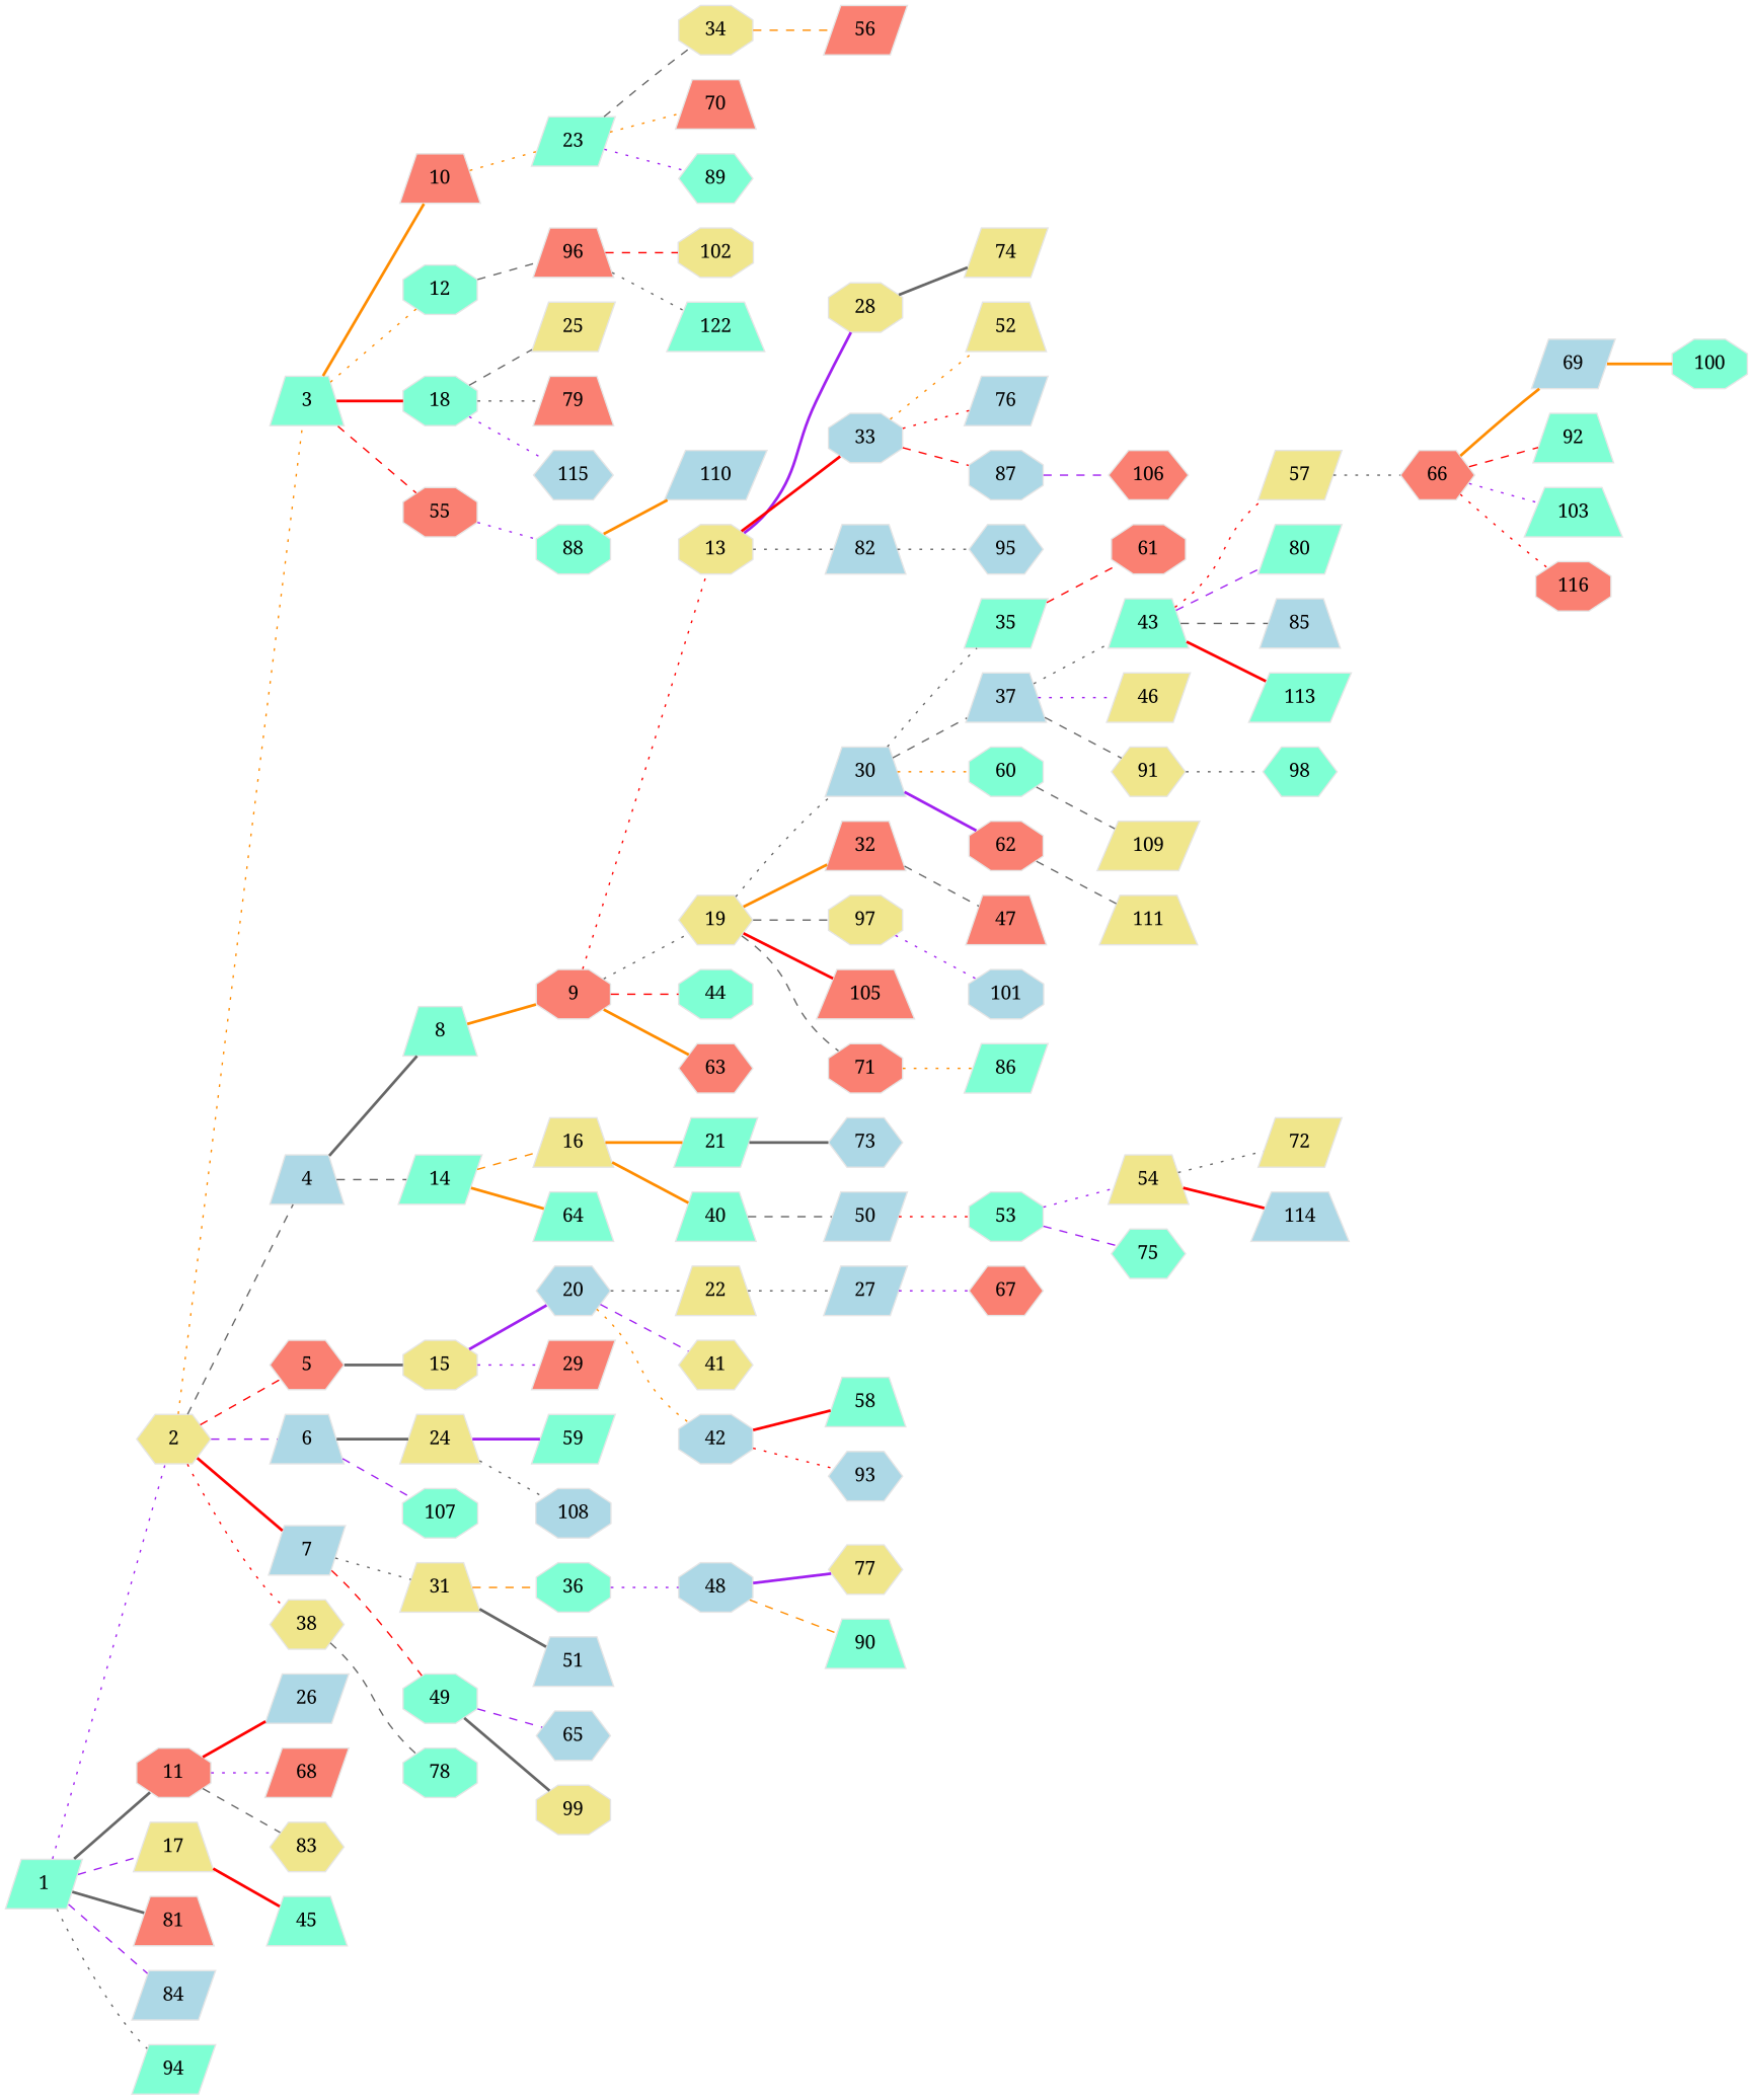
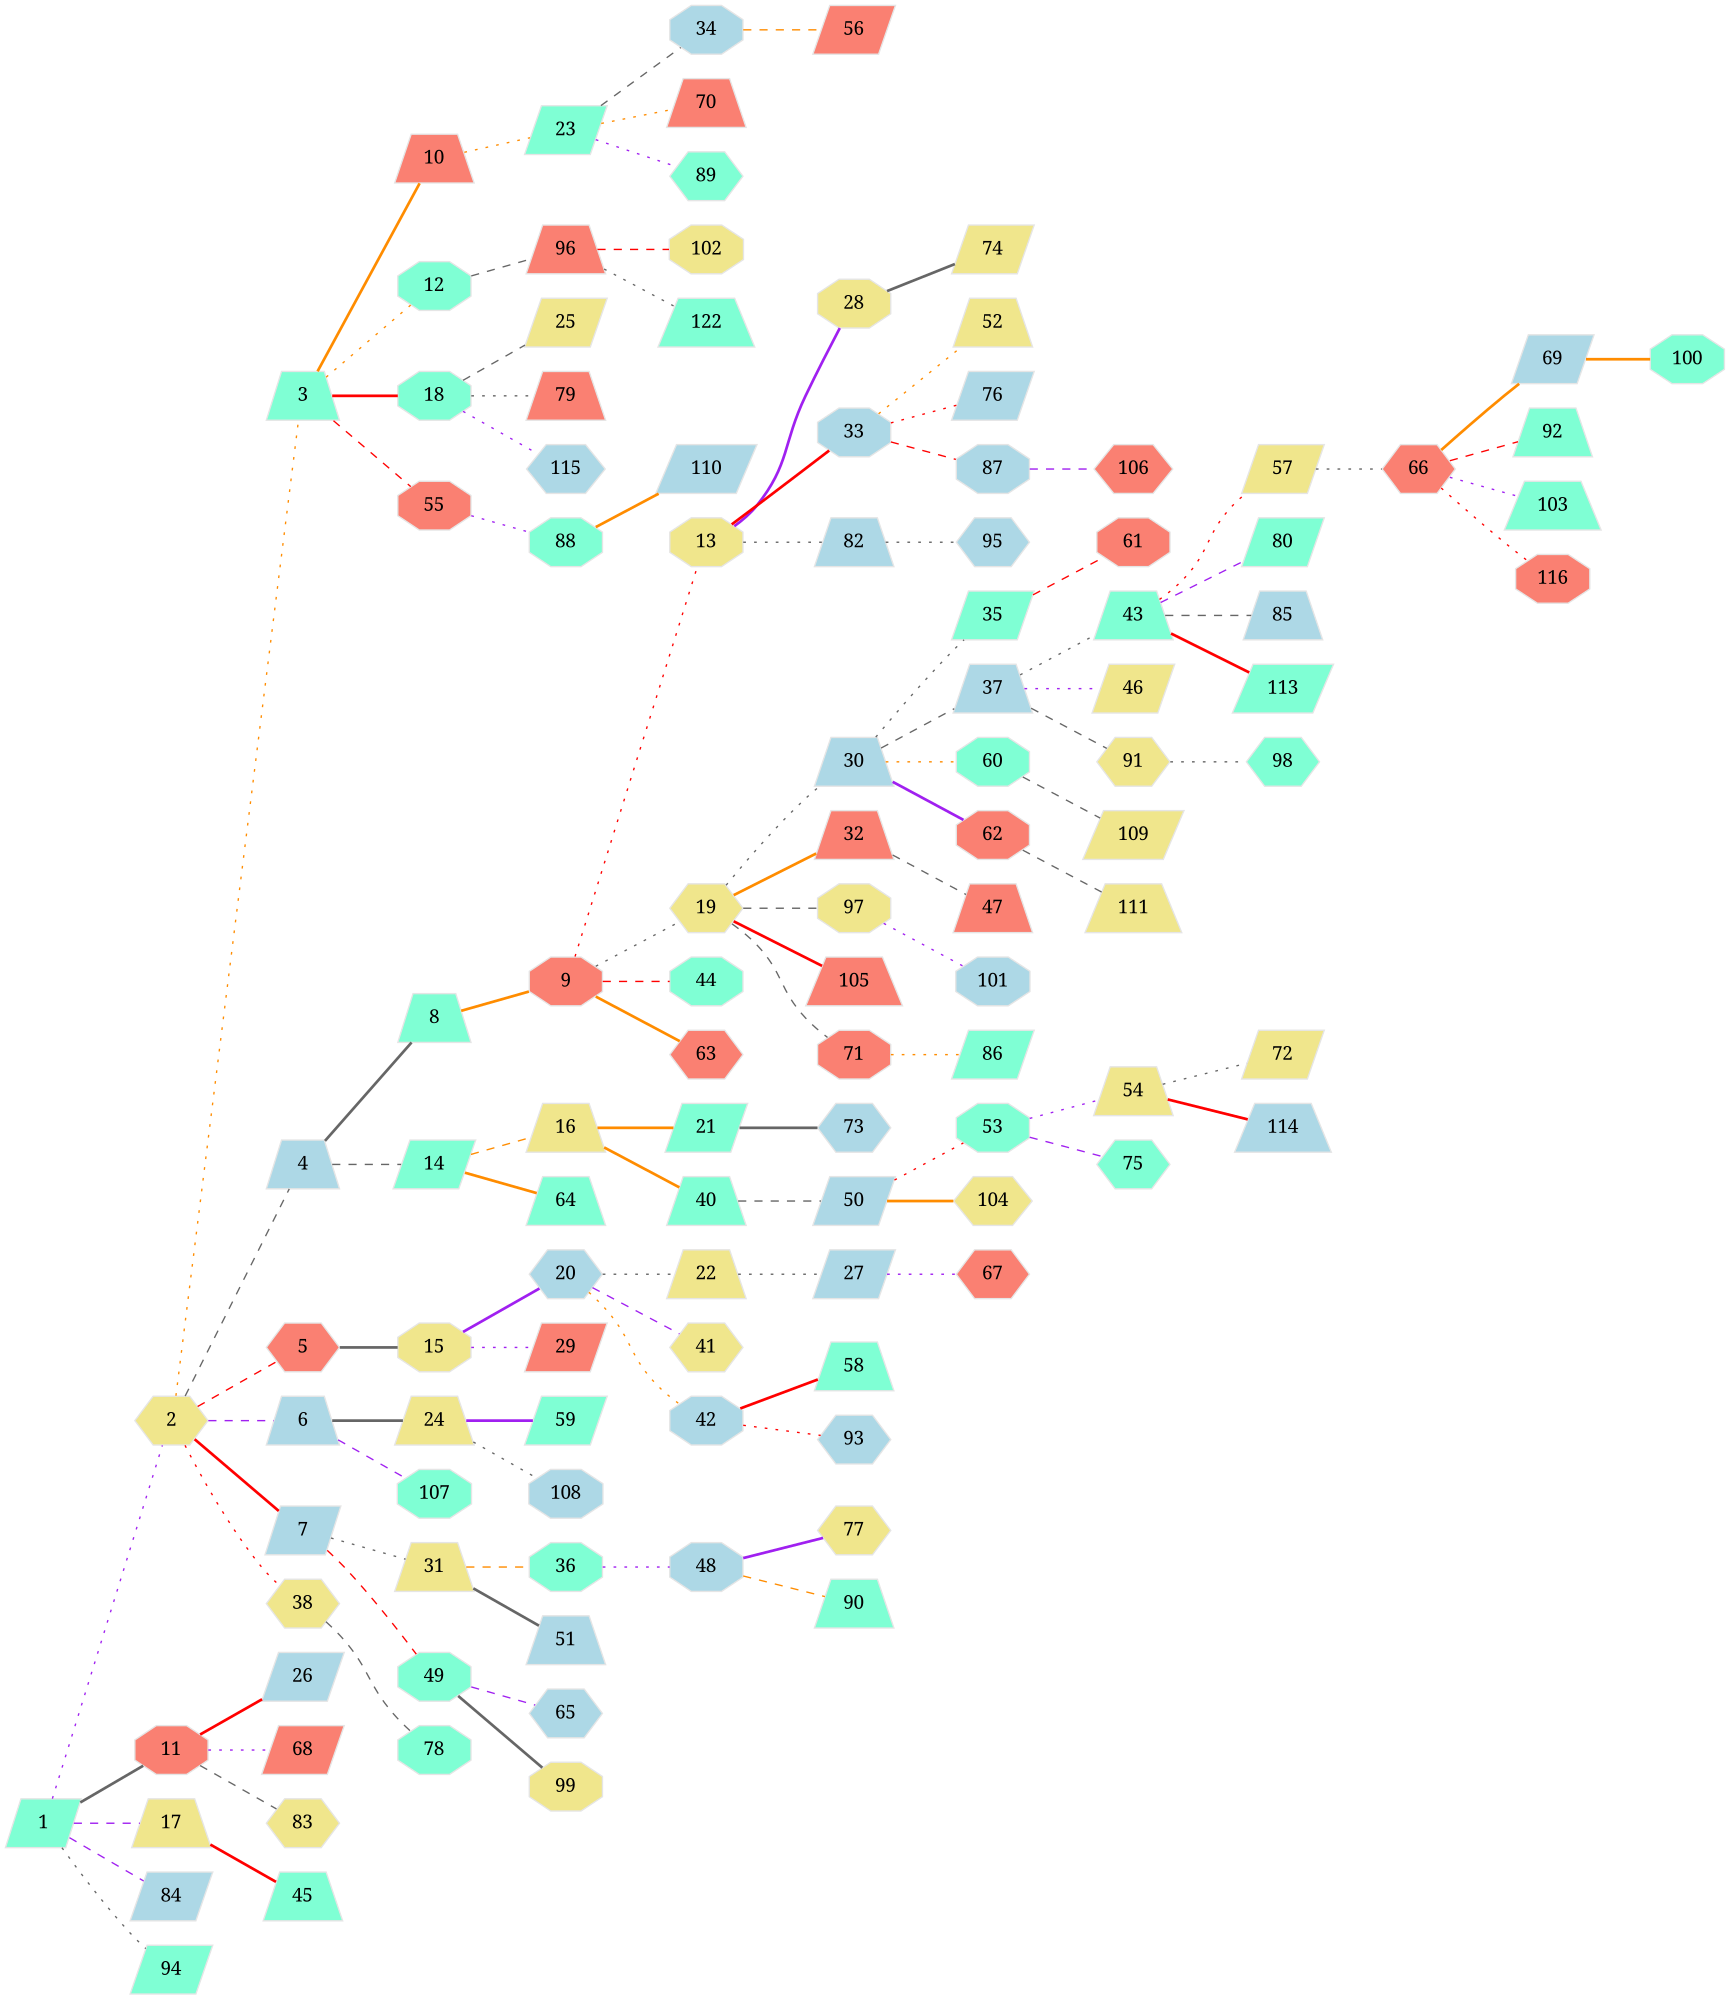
  graph {
    fontname="Noto Serif"
    rankdir=LR
    node [color=gray90 fillcolor=aquamarine fontname="Noto Serif" shape=trapezium style=filled]
    edge [color=gray40 fontname="Noto Serif" style=dotted]
    1 [shape=parallelogram]
    2 [fillcolor=khaki shape=hexagon]
    11 [fillcolor=salmon shape=octagon]
    17 [fillcolor=khaki]
-   81 [fillcolor=salmon]
    84 [fillcolor=lightblue shape=parallelogram]
    94 [shape=parallelogram]
    3
    4 [fillcolor=lightblue]
    5 [fillcolor=salmon shape=hexagon]
    6 [fillcolor=lightblue]
    7 [fillcolor=lightblue shape=parallelogram]
    38 [fillcolor=khaki shape=hexagon]
    26 [fillcolor=lightblue shape=parallelogram]
    68 [fillcolor=salmon shape=parallelogram]
    83 [fillcolor=khaki shape=hexagon]
    45
    10 [fillcolor=salmon]
    12 [shape=octagon]
    18 [shape=octagon]
    55 [fillcolor=salmon shape=octagon]
    8
    14 [shape=parallelogram]
    15 [fillcolor=khaki shape=octagon]
    24 [fillcolor=khaki]
    107 [shape=octagon]
    31 [fillcolor=khaki]
    49 [shape=octagon]
    78 [shape=octagon]
    23 [shape=parallelogram]
    96 [fillcolor=salmon]
    25 [fillcolor=khaki shape=parallelogram]
    79 [fillcolor=salmon]
    115 [fillcolor=lightblue shape=hexagon]
    88 [shape=octagon]
    9 [fillcolor=salmon shape=octagon]
    16 [fillcolor=khaki]
    64
    20 [fillcolor=lightblue shape=hexagon]
    29 [fillcolor=salmon shape=parallelogram]
    59 [shape=parallelogram]
    108 [fillcolor=lightblue shape=octagon]
    36 [shape=octagon]
    51 [fillcolor=lightblue]
    65 [fillcolor=lightblue shape=hexagon]
    99 [fillcolor=khaki shape=octagon]
    13 [fillcolor=khaki shape=octagon]
    19 [fillcolor=khaki shape=hexagon]
    44 [shape=octagon]
    63 [fillcolor=salmon shape=hexagon]
    28 [fillcolor=khaki shape=octagon]
    33 [fillcolor=lightblue shape=octagon]
    82 [fillcolor=lightblue]
    30 [fillcolor=lightblue]
    32 [fillcolor=salmon]
    97 [fillcolor=khaki shape=octagon]
    105 [fillcolor=salmon]
    71 [fillcolor=salmon shape=octagon]
-   34 [fillcolor=khaki shape=octagon]
+   34 [fillcolor=lightblue shape=octagon]
    70 [fillcolor=salmon]
    89 [shape=hexagon]
    102 [fillcolor=khaki shape=octagon]
    n63 [label=122]
    74 [fillcolor=khaki shape=parallelogram]
    52 [fillcolor=khaki]
    76 [fillcolor=lightblue shape=parallelogram]
    87 [fillcolor=lightblue shape=octagon]
    95 [fillcolor=lightblue shape=hexagon]
    21 [shape=parallelogram]
    40
    22 [fillcolor=khaki]
    41 [fillcolor=khaki shape=hexagon]
    42 [fillcolor=lightblue shape=octagon]
    73 [fillcolor=lightblue shape=hexagon]
    50 [fillcolor=lightblue shape=parallelogram]
    35 [shape=parallelogram]
    37 [fillcolor=lightblue]
    60 [shape=octagon]
    62 [fillcolor=salmon shape=octagon]
    47 [fillcolor=salmon]
    101 [fillcolor=lightblue shape=octagon]
    27 [fillcolor=lightblue shape=parallelogram]
    58
    93 [fillcolor=lightblue shape=hexagon]
    67 [fillcolor=salmon shape=hexagon]
    56 [fillcolor=salmon shape=parallelogram]
    61 [fillcolor=salmon shape=octagon]
    43
    46 [fillcolor=khaki shape=parallelogram]
    91 [fillcolor=khaki shape=hexagon]
    109 [fillcolor=khaki shape=parallelogram]
    111 [fillcolor=khaki]
    48 [fillcolor=lightblue shape=octagon]
    106 [fillcolor=salmon shape=hexagon]
    77 [fillcolor=khaki shape=hexagon]
    90
    57 [fillcolor=khaki shape=parallelogram]
    80 [shape=parallelogram]
    85 [fillcolor=lightblue]
    113 [shape=parallelogram]
    98 [shape=hexagon]
    53 [shape=octagon]
+   104 [fillcolor=khaki shape=hexagon]
    66 [fillcolor=salmon shape=hexagon]
    86 [shape=parallelogram]
    54 [fillcolor=khaki]
    75 [shape=hexagon]
    72 [fillcolor=khaki shape=parallelogram]
    114 [fillcolor=lightblue]
    110 [fillcolor=lightblue shape=parallelogram]
    69 [fillcolor=lightblue shape=parallelogram]
    92
    103
    116 [fillcolor=salmon shape=octagon]
    100 [shape=octagon]
    1 -- 2 [color=purple]
    1 -- 11 [style=bold]
    1 -- 17 [color=purple style=dashed]
-   1 -- 81 [style=bold]
    1 -- 84 [color=purple style=dashed]
    1 -- 94
    2 -- 3 [color=darkorange]
    2 -- 4 [style=dashed]
    2 -- 5 [color=red style=dashed]
    2 -- 6 [color=purple style=dashed]
    2 -- 7 [color=red style=bold]
    2 -- 38 [color=red]
    11 -- 26 [color=red style=bold]
    11 -- 68 [color=purple]
    11 -- 83 [style=dashed]
    17 -- 45 [color=red style=bold]
    3 -- 10 [color=darkorange style=bold]
    3 -- 12 [color=darkorange]
    3 -- 18 [color=red style=bold]
    3 -- 55 [color=red style=dashed]
    4 -- 8 [style=bold]
    4 -- 14 [style=dashed]
    5 -- 15 [style=bold]
    6 -- 24 [style=bold]
    6 -- 107 [color=purple style=dashed]
    7 -- 31
    7 -- 49 [color=red style=dashed]
    38 -- 78 [style=dashed]
    10 -- 23 [color=darkorange]
    12 -- 96 [style=dashed]
    18 -- 25 [style=dashed]
    18 -- 79
    18 -- 115 [color=purple]
    55 -- 88 [color=purple]
    8 -- 9 [color=darkorange style=bold]
    14 -- 16 [color=darkorange style=dashed]
    14 -- 64 [color=darkorange style=bold]
    15 -- 20 [color=purple style=bold]
    15 -- 29 [color=purple]
    24 -- 59 [color=purple style=bold]
    24 -- 108
    31 -- 36 [color=darkorange style=dashed]
    31 -- 51 [style=bold]
    49 -- 65 [color=purple style=dashed]
    49 -- 99 [style=bold]
    23 -- 34 [style=dashed]
    23 -- 70 [color=darkorange]
    23 -- 89 [color=purple]
    96 -- 102 [color=red style=dashed]
    96 -- n63
    88 -- 110 [color=darkorange style=bold]
    9 -- 13 [color=red]
    9 -- 19
    9 -- 44 [color=red style=dashed]
    9 -- 63 [color=darkorange style=bold]
    16 -- 21 [color=darkorange style=bold]
    16 -- 40 [color=darkorange style=bold]
    20 -- 22
    20 -- 41 [color=purple style=dashed]
    20 -- 42 [color=darkorange]
    36 -- 48 [color=purple]
    13 -- 28 [color=purple style=bold]
    13 -- 33 [color=red style=bold]
    13 -- 82
    19 -- 30
    19 -- 32 [color=darkorange style=bold]
    19 -- 97 [style=dashed]
    19 -- 105 [color=red style=bold]
    19 -- 71 [style=dashed]
    28 -- 74 [style=bold]
    33 -- 52 [color=darkorange]
    33 -- 76 [color=red]
    33 -- 87 [color=red style=dashed]
    82 -- 95
    30 -- 35
    30 -- 37 [style=dashed]
    30 -- 60 [color=darkorange]
    30 -- 62 [color=purple style=bold]
    32 -- 47 [style=dashed]
    97 -- 101 [color=purple]
    71 -- 86 [color=darkorange]
    34 -- 56 [color=darkorange style=dashed]
    87 -- 106 [color=purple style=dashed]
    21 -- 73 [style=bold]
    40 -- 50 [style=dashed]
    22 -- 27
    42 -- 58 [color=red style=bold]
    42 -- 93 [color=red]
    50 -- 53 [color=red]
+   50 -- 104 [color=darkorange style=bold]
    35 -- 61 [color=red style=dashed]
    37 -- 43
    37 -- 46 [color=purple]
    37 -- 91 [style=dashed]
    60 -- 109 [style=dashed]
    62 -- 111 [style=dashed]
    27 -- 67 [color=purple]
    43 -- 57 [color=red]
    43 -- 80 [color=purple style=dashed]
    43 -- 85 [style=dashed]
    43 -- 113 [color=red style=bold]
    91 -- 98
    48 -- 77 [color=purple style=bold]
    48 -- 90 [color=darkorange style=dashed]
    57 -- 66
    53 -- 54 [color=purple]
    53 -- 75 [color=purple style=dashed]
    66 -- 69 [color=darkorange style=bold]
    66 -- 92 [color=red style=dashed]
    66 -- 103 [color=purple]
    66 -- 116 [color=red]
    54 -- 72
    54 -- 114 [color=red style=bold]
    69 -- 100 [color=darkorange style=bold]
  }
